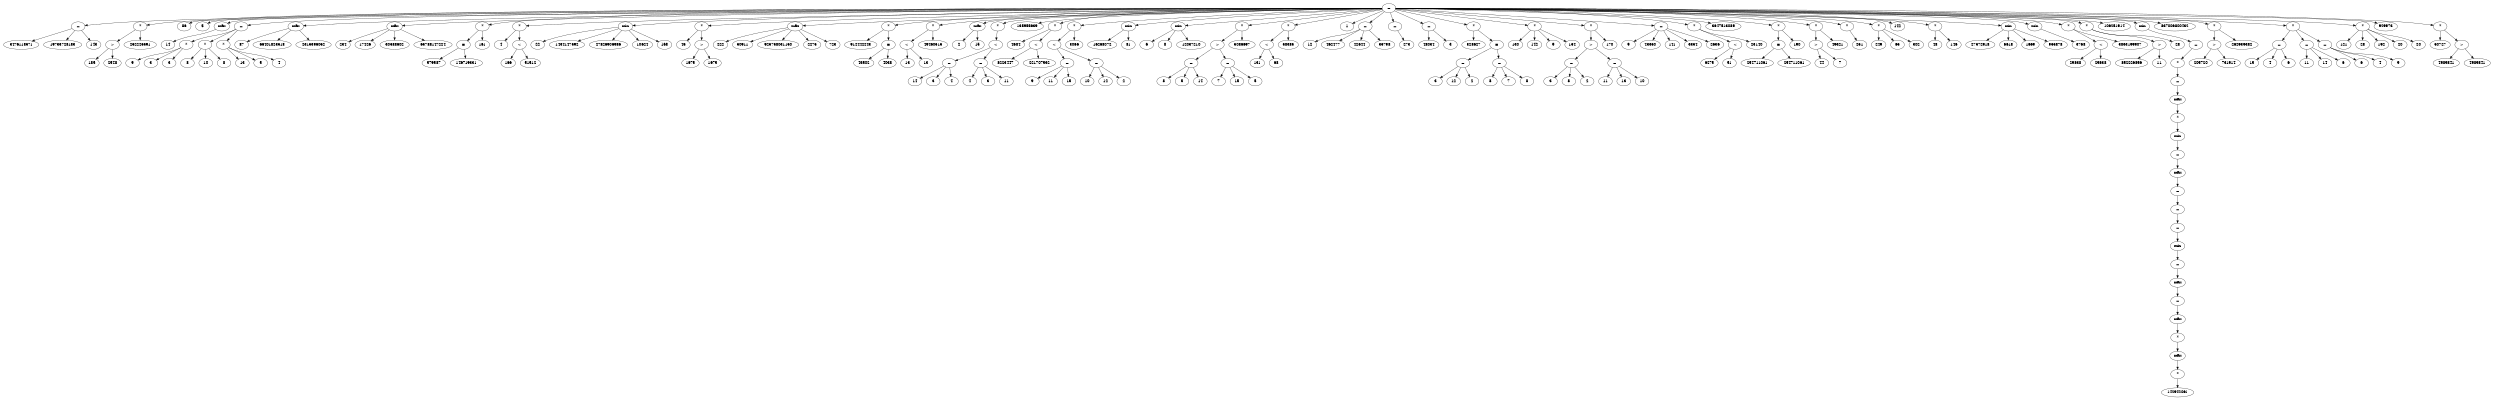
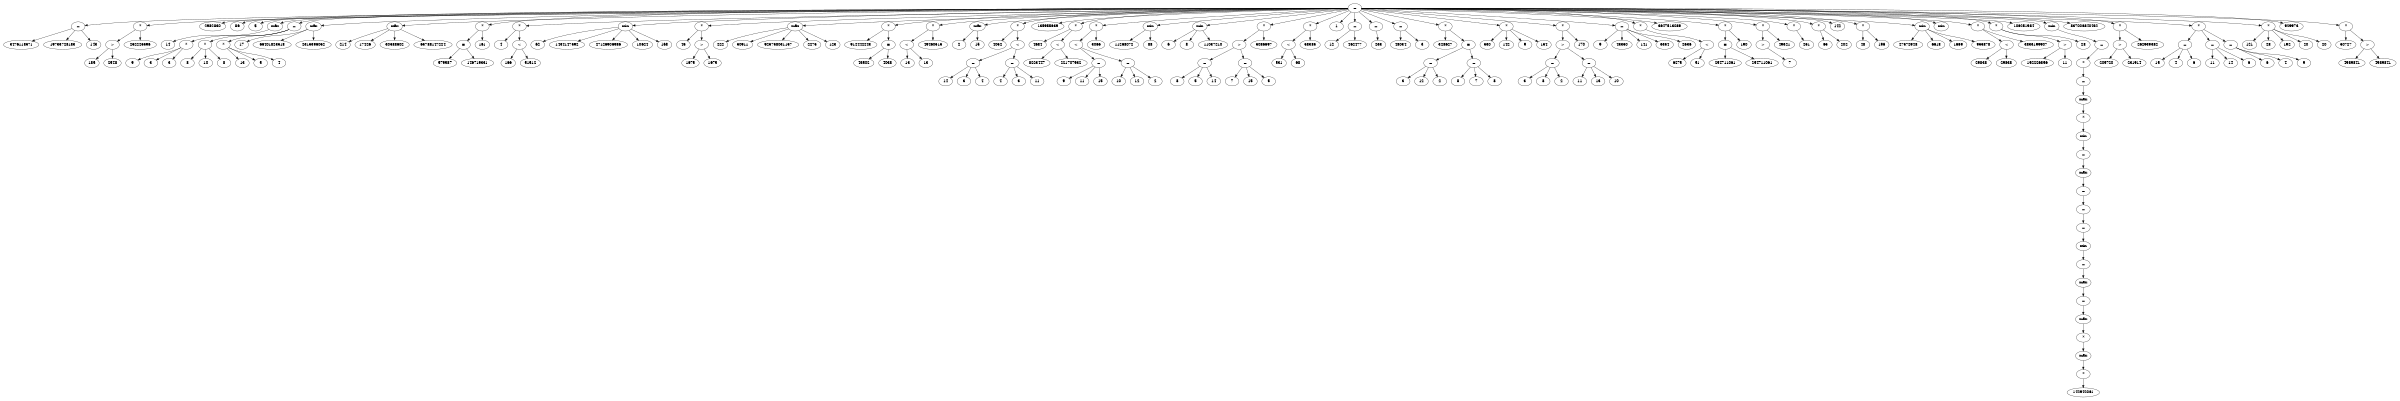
  digraph {
    node [op=val value=0]
    n1 [label="+" op="+" value=1922490999789]
    n2 [label="+" op="+" value=23209846897]
    n3 [label="*" op="*"]
+   n4 [label=2982830 value=2982830]
    n5 [label=86 value=86]
    n6 [label=5 value=5]
    n7 [label=max op=max value=14]
    n8 [label="+" op="+" value=981]
    n9 [label=max op=max value=66401823518]
    n10 [label=max op=max value=65788147224]
    n11 [label="*" op="*"]
    n12 [label="*" op="*" value=4]
    n13 [label=min op=min value=62]
    n14 [label="*" op="*"]
    n15 [label=max op=max value=925758031150]
    n16 [label="*" op="*"]
    n17 [label="*" op="*"]
    n18 [label=max op=max value=15]
    n19 [label="*" op="*"]
    n20 [label=135955639 value=135955639]
    n21 [label="*" op="*" value=4684]
    n22 [label="*" op="*"]
    n23 [label=min op=min value=81]
    n24 [label=min op=min value=6]
    n25 [label="*" op="*"]
    n26 [label="*" op="*"]
    n27 [label=1 value=1]
    n28 [label="+" op="+" value=540931]
    n29 [label="+" op="+" value=233]
    n30 [label="+" op="+" value=48037]
    n31 [label="*" op="*"]
    n32 [label="*" op="*" value=25585560]
    n33 [label="*" op="*"]
    n34 [label="+" op="+" value=49490]
    n35 [label="*" op="*"]
    n36 [label=3647513089 value=3647513089]
    n37 [label="*" op="*" value=190]
    n38 [label="*" op="*" value=49321]
    n39 [label="*" op="*" value=251]
    n40 [label="*" op="*" value=3269370]
    n41 [label=142 value=142]
    n42 [label="*" op="*" value=7008]
    n43 [label=min op=min value=1669]
    n44 [label=min op=min value=3768]
    n45 [label="*" op="*"]
    n46 [label="*" op="*" value=28]
-   n47 [label=106251914 value=106251914]
+   n47 [label=106251984 value=106251914]
    n48 [label=min op=min value=142942061]
-   n49 [label=837006800432 value=837006800432]
+   n49 [label=837006840432 value=837006800432]
    n50 [label="*" op="*"]
    n51 [label="*" op="*" value=14725]
    n52 [label="*" op="*" value=260198400]
    n53 [label=929973 value=929973]
    n54 [label="*" op="*"]
    n55 [label=3476118571 value=3476118571]
    n56 [label=19733728183 value=19733728183]
    n57 [label=143 value=143]
    n58 [label=">" op=">"]
-   n59 [label=252225591 value=252225596]
+   n59 [label=252225596 value=252225596]
    n60 [label=14 value=14]
    n61 [label="*" op="*" value=81]
    n62 [label="*" op="*" value=640]
    n63 [label="*" op="*" value=260]
-   n64 [label=87 value=17]
+   n64 [label=17 value=17]
    n65 [label=66401823518 value=66401823518]
    n66 [label=2315396052 value=2315396052]
-   n67 [label=234 value=234]
+   n67 [label=214 value=234]
    n68 [label=17426 value=17426]
    n69 [label=30588602 value=30588602]
    n70 [label=65788147224 value=65788147224]
    n71 [label="=" op="="]
    n72 [label=161 value=171]
    n73 [label=4 value=4]
    n74 [label="<" op="<" value=1]
-   n75 [label=22 value=62]
+   n75 [label=62 value=62]
    n76 [label=1434147592 value=1434147592]
-   n77 [label=27826906986 value=27126906986]
+   n77 [label=27126906986 value=27126906986]
    n78 [label=10624 value=10624]
    n79 [label=168 value=168]
    n80 [label=45 value=45]
    n81 [label=">" op=">"]
    n82 [label=222 value=222]
    n83 [label=50911 value=50911]
-   n84 [label=925758031150 value=925758031150]
+   n84 [label=925758031157 value=925758031150]
    n85 [label=2275 value=2275]
-   n86 [label=723 value=123]
+   n86 [label=123 value=123]
    n87 [label=912442243 value=912442243]
    n88 [label="=" op="="]
    n89 [label="<" op="<"]
    n90 [label=49460515 value=49460515]
    n91 [label=2 value=2]
    n92 [label=15 value=15]
+   n93 [label=4052 value=4052]
    n94 [label="<" op="<"]
    n95 [label=4684 value=4684]
    n96 [label="<" op="<" value=1]
    n97 [label="<" op="<"]
    n98 [label=3066 value=3066]
-   n99 [label=16268072 value=16268072]
-   n100 [label=81 value=81]
+   n99 [label=11268072 value=16268072]
+   n100 [label=88 value=81]
    n101 [label=6 value=6]
    n102 [label=8 value=8]
-   n103 [label=12037210 value=11037210]
+   n103 [label=11037210 value=11037210]
    n104 [label=">" op=">"]
    n105 [label=5086697 value=5086697]
    n106 [label="<" op="<"]
    n107 [label=58385 value=58385]
    n108 [label=12 value=12]
    n109 [label=462477 value=462477]
-   n110 [label=42644 value=42644]
-   n111 [label=35798 value=35798]
-   n112 [label=273 value=233]
+   n112 [label=233 value=233]
    n113 [label=48034 value=48034]
    n114 [label=3 value=3]
    n115 [label=328627 value=328627]
    n116 [label="=" op="="]
-   n117 [label=130 value=130]
+   n117 [label=530 value=130]
    n118 [label=142 value=142]
    n119 [label=9 value=9]
    n120 [label=154 value=154]
    n121 [label=">" op=">"]
    n122 [label=170 value=170]
    n123 [label=9 value=9]
    n124 [label=43350 value=43350]
    n125 [label=141 value=141]
    n126 [label=3354 value=3354]
    n127 [label=2636 value=2636]
    n128 [label="<" op="<"]
-   n129 [label=23140 value=23140]
    n130 [label="=" op="=" value=1]
    n131 [label=190 value=190]
    n132 [label=">" op=">" value=1]
    n133 [label=49321 value=49321]
    n134 [label=251 value=251]
-   n135 [label=249 value=249]
    n136 [label=65 value=65]
-   n137 [label=302 value=202]
+   n137 [label=202 value=202]
    n138 [label=48 value=48]
-   n139 [label=146 value=146]
-   n140 [label=27572918 value=27572918]
+   n139 [label=196 value=146]
+   n140 [label=27572948 value=27572918]
    n141 [label=6618 value=6618]
    n142 [label=1669 value=1669]
    n143 [label=955878 value=955878]
-   n144 [label=3768 value=3768]
    n145 [label="<" op="<"]
    n146 [label=3833199907 value=3833199907]
    n147 [label=">" op=">" value=1]
    n148 [label=28 value=28]
    n149 [label="+" op="+" value=142942061]
    n150 [label=">" op=">"]
    n151 [label=262939382 value=262939382]
    n152 [label="+" op="+" value=25]
    n153 [label="+" op="+" value=31]
    n154 [label="+" op="+" value=19]
    n155 [label=121 value=121]
    n156 [label=28 value=28]
    n157 [label=192 value=192]
    n158 [label=20 value=20]
    n159 [label=20 value=20]
    n160 [label=50727 value=58727]
    n161 [label=">" op=">"]
    n162 [label=185 value=185]
    n163 [label=2548 value=2548]
    n164 [label=9 value=9]
    n165 [label=3 value=3]
    n166 [label=3 value=3]
    n167 [label=8 value=8]
    n168 [label=10 value=10]
    n169 [label=8 value=8]
    n170 [label=13 value=13]
    n171 [label=5 value=5]
    n172 [label=4 value=4]
    n173 [label=579587 value=579587]
    n174 [label=146719331 value=146719331]
    n175 [label=166 value=166]
    n176 [label=51512 value=51512]
    n177 [label=1675 value=1675]
    n178 [label=1675 value=1675]
    n179 [label=43502 value=43502]
    n180 [label=4038 value=4038]
    n181 [label=13 value=13]
    n182 [label=13 value=13]
    n183 [label="+" op="+" value=21]
    n184 [label="+" op="+" value=18]
    n185 [label=14 value=14]
    n186 [label=3 value=3]
    n187 [label=4 value=4]
    n188 [label=4 value=4]
    n189 [label=3 value=3]
    n190 [label=11 value=11]
    n191 [label=8223447 value=8223447]
    n192 [label=221707532 value=221707532]
    n193 [label="+" op="+" value=35]
    n194 [label="+" op="+" value=24]
    n195 [label=9 value=9]
    n196 [label=11 value=11]
    n197 [label=15 value=15]
    n198 [label=10 value=10]
    n199 [label=12 value=12]
    n200 [label=2 value=2]
    n201 [label="+" op="+" value=27]
    n202 [label="+" op="+" value=27]
    n203 [label=8 value=8]
    n204 [label=5 value=5]
    n205 [label=14 value=14]
    n206 [label=7 value=7]
    n207 [label=15 value=15]
    n208 [label=5 value=5]
-   n209 [label=131 value=131]
+   n209 [label=531 value=131]
    n210 [label=68 value=68]
    n211 [label="+" op="+" value=17]
    n212 [label="+" op="+" value=23]
    n213 [label=3 value=3]
    n214 [label=12 value=12]
    n215 [label=2 value=2]
    n216 [label=8 value=8]
    n217 [label=7 value=7]
    n218 [label=8 value=8]
    n219 [label="+" op="+" value=13]
    n220 [label="+" op="+" value=34]
    n221 [label=3 value=3]
    n222 [label=8 value=8]
    n223 [label=2 value=2]
    n224 [label=11 value=11]
    n225 [label=13 value=13]
    n226 [label=10 value=10]
    n227 [label=6275 value=6275]
    n228 [label=51 value=51]
    n229 [label=254711061 value=254711061]
    n230 [label=254711061 value=254711061]
-   n231 [label=44 value=44]
    n232 [label=7 value=7]
    n233 [label=29838 value=29838]
    n234 [label=29838 value=29838]
-   n235 [label=852226856 value=152226856]
+   n235 [label=152226856 value=152226856]
    n236 [label=11 value=11]
    n237 [label="*" op="*" value=142942061]
    n238 [label="+" op="+" value=142942061]
    n239 [label=max op=max value=142942061]
    n240 [label="*" op="*" value=142942061]
    n241 [label=min op=min value=142942061]
    n242 [label="+" op="+" value=142942061]
    n243 [label=max op=max value=142942061]
    n244 [label="+" op="+" value=142942061]
    n245 [label="+" op="+" value=142942061]
    n246 [label="+" op="+" value=142942061]
    n247 [label=min op=min value=142942061]
    n248 [label="+" op="+" value=142942061]
    n249 [label=max op=max value=142942061]
    n250 [label="+" op="+" value=142942061]
    n251 [label=max op=max value=142942061]
    n252 [label="*" op="*" value=142942061]
    n253 [label=max op=max value=142942061]
    n254 [label="*" op="*" value=142942061]
    n255 [label=142942061 value=142942061]
    n256 [label=205720 value=205720]
-   n257 [label=731914 value=731914]
+   n257 [label=231914 value=731914]
    n258 [label=15 value=15]
    n259 [label=4 value=4]
    n260 [label=6 value=6]
    n261 [label=11 value=11]
    n262 [label=14 value=14]
    n263 [label=6 value=6]
    n264 [label=6 value=6]
    n265 [label=4 value=4]
    n266 [label=9 value=9]
    n267 [label=4989841 value=4989841]
    n268 [label=4989841 value=4989841]
    n1 -> n2
    n1 -> n3
+   n1 -> n4
    n1 -> n5
    n1 -> n6
    n1 -> n7
    n1 -> n8
    n1 -> n9
    n1 -> n10
    n1 -> n11
    n1 -> n12
    n1 -> n13
    n1 -> n14
    n1 -> n15
    n1 -> n16
    n1 -> n17
    n1 -> n18
    n1 -> n19
    n1 -> n20
    n1 -> n21
    n1 -> n22
    n1 -> n23
    n1 -> n24
    n1 -> n25
    n1 -> n26
    n1 -> n27
    n1 -> n28
    n1 -> n29
    n1 -> n30
    n1 -> n31
    n1 -> n32
    n1 -> n33
    n1 -> n34
    n1 -> n35
    n1 -> n36
    n1 -> n37
    n1 -> n38
    n1 -> n39
    n1 -> n40
    n1 -> n41
    n1 -> n42
    n1 -> n43
    n1 -> n44
    n1 -> n45
    n1 -> n46
    n1 -> n47
    n1 -> n48
    n1 -> n49
    n1 -> n50
    n1 -> n51
    n1 -> n52
    n1 -> n53
    n1 -> n54
    n2 -> n55
    n2 -> n56
    n2 -> n57
    n3 -> n58
    n3 -> n59
    n7 -> n60
    n8 -> n61
    n8 -> n62
    n8 -> n63
    n9 -> n64
    n9 -> n65
    n9 -> n66
    n10 -> n67
    n10 -> n68
    n10 -> n69
    n10 -> n70
    n11 -> n71
    n11 -> n72
    n12 -> n73
    n12 -> n74
    n13 -> n75
    n13 -> n76
    n13 -> n77
    n13 -> n78
    n13 -> n79
    n14 -> n80
    n14 -> n81
    n15 -> n82
    n15 -> n83
    n15 -> n84
    n15 -> n85
    n15 -> n86
    n16 -> n87
    n16 -> n88
    n17 -> n89
    n17 -> n90
    n18 -> n91
    n18 -> n92
+   n19 -> n93
    n19 -> n94
    n21 -> n95
    n21 -> n96
    n22 -> n97
    n22 -> n98
    n23 -> n99
    n23 -> n100
    n24 -> n101
    n24 -> n102
    n24 -> n103
    n25 -> n104
    n25 -> n105
    n26 -> n106
    n26 -> n107
    n28 -> n108
    n28 -> n109
-   n28 -> n110
-   n28 -> n111
    n29 -> n112
    n30 -> n113
    n30 -> n114
    n31 -> n115
    n31 -> n116
    n32 -> n117
    n32 -> n118
    n32 -> n119
    n32 -> n120
    n33 -> n121
    n33 -> n122
    n34 -> n123
    n34 -> n124
    n34 -> n125
    n34 -> n126
    n34 -> n127
    n35 -> n128
-   n35 -> n129
    n37 -> n130
    n37 -> n131
    n38 -> n132
    n38 -> n133
    n39 -> n134
-   n40 -> n135
    n40 -> n136
    n40 -> n137
    n42 -> n138
    n42 -> n139
    n43 -> n140
    n43 -> n141
    n43 -> n142
    n43 -> n143
-   n44 -> n144
    n45 -> n145
    n45 -> n146
    n46 -> n147
    n46 -> n148
    n48 -> n149
    n50 -> n150
    n50 -> n151
    n51 -> n152
    n51 -> n153
    n51 -> n154
    n52 -> n155
    n52 -> n156
    n52 -> n157
    n52 -> n158
    n52 -> n159
    n54 -> n160
    n54 -> n161
    n58 -> n162
    n58 -> n163
    n61 -> n164
    n61 -> n165
    n61 -> n166
    n62 -> n167
    n62 -> n168
    n62 -> n169
    n63 -> n170
    n63 -> n171
    n63 -> n172
    n71 -> n173
    n71 -> n174
    n74 -> n175
    n74 -> n176
    n81 -> n177
    n81 -> n178
    n88 -> n179
    n88 -> n180
    n89 -> n181
    n89 -> n182
    n94 -> n183
    n94 -> n184
    n96 -> n191
    n96 -> n192
    n97 -> n193
    n97 -> n194
    n104 -> n201
    n104 -> n202
    n106 -> n209
    n106 -> n210
    n116 -> n211
    n116 -> n212
    n121 -> n219
    n121 -> n220
    n128 -> n227
    n128 -> n228
    n130 -> n229
    n130 -> n230
-   n132 -> n231
    n132 -> n232
    n145 -> n233
    n145 -> n234
    n147 -> n235
    n147 -> n236
    n149 -> n237
    n150 -> n256
    n150 -> n257
    n152 -> n258
    n152 -> n259
    n152 -> n260
    n153 -> n261
    n153 -> n262
    n153 -> n263
    n154 -> n264
    n154 -> n265
    n154 -> n266
    n161 -> n267
    n161 -> n268
    n183 -> n185
    n183 -> n186
    n183 -> n187
    n184 -> n188
    n184 -> n189
    n184 -> n190
    n193 -> n195
    n193 -> n196
    n193 -> n197
    n194 -> n198
    n194 -> n199
    n194 -> n200
    n201 -> n203
    n201 -> n204
    n201 -> n205
    n202 -> n206
    n202 -> n207
    n202 -> n208
    n211 -> n213
    n211 -> n214
    n211 -> n215
    n212 -> n216
    n212 -> n217
    n212 -> n218
    n219 -> n221
    n219 -> n222
    n219 -> n223
    n220 -> n224
    n220 -> n225
    n220 -> n226
    n237 -> n238
    n238 -> n239
    n239 -> n240
    n240 -> n241
    n241 -> n242
    n242 -> n243
    n243 -> n244
    n244 -> n245
    n245 -> n246
    n246 -> n247
    n247 -> n248
    n248 -> n249
    n249 -> n250
    n250 -> n251
    n251 -> n252
    n252 -> n253
    n253 -> n254
    n254 -> n255
  }
